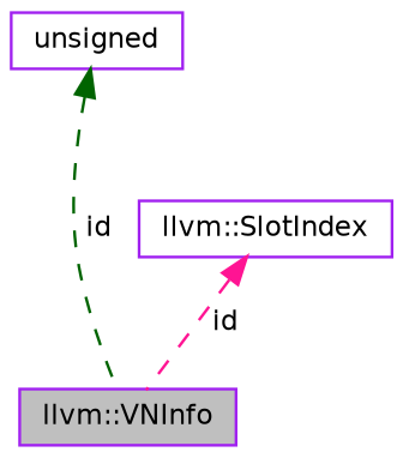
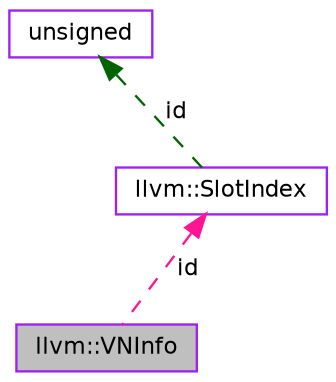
  digraph {
    node [color=purple fontname=Helvetica fontsize=10 shape=record]
    edge [dir=back fontname=Helvetica fontsize=10 labelfontname=Helvetica labelfontsize=10 style=dashed]
    n1 [fillcolor=grey75 fontcolor=black height=0.2 label="llvm::VNInfo" style=filled width=0.4]
    n2 [height=0.2 label="llvm::SlotIndex" width=0.4]
    n3 [height=0.2 label=unsigned width=0.4]
    n2 -> n1 [color=deeppink label=" id"]
-   n3 -> n1 [color=darkgreen label=" id"]
+   n3 -> n2 [color=darkgreen label=" id"]
  }
